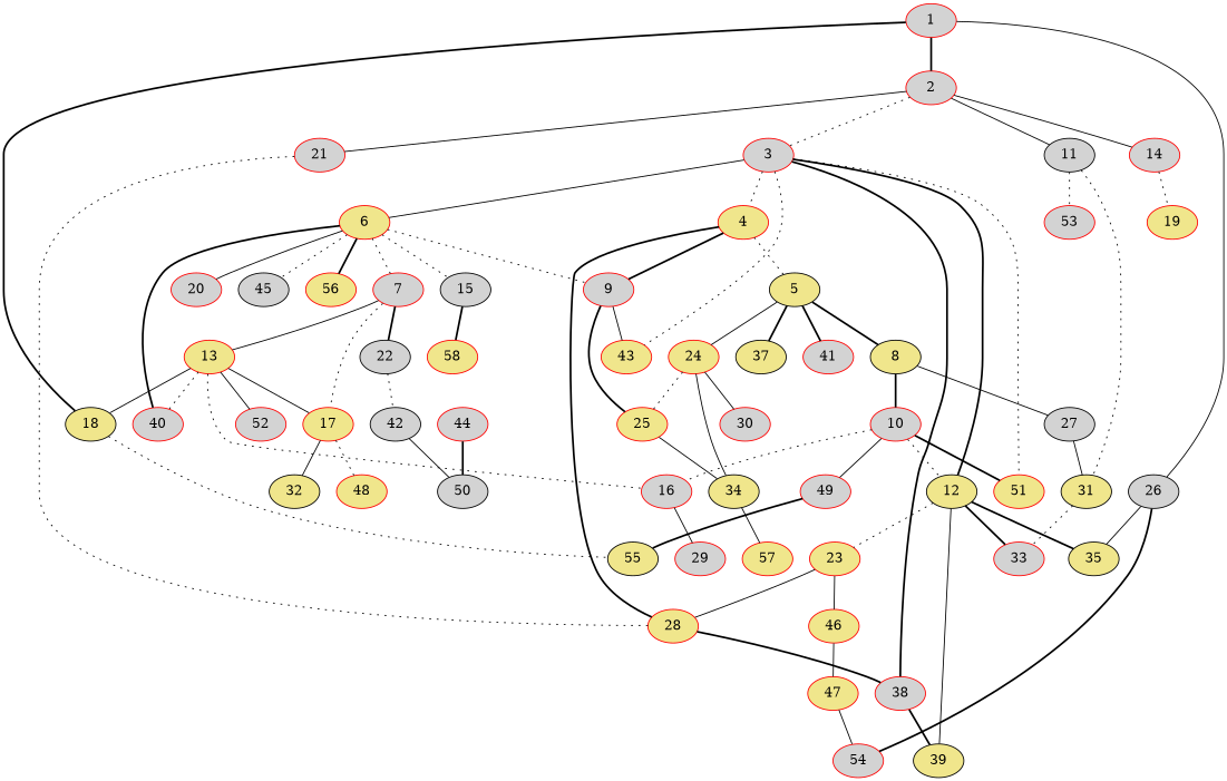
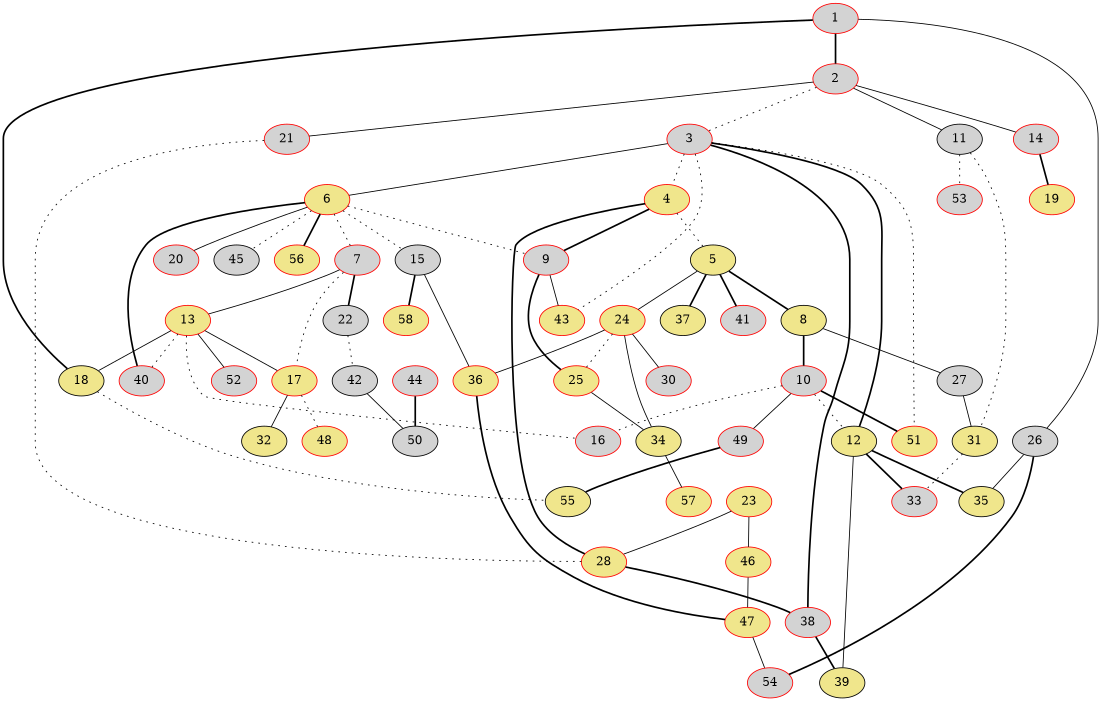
  graph {
    node [color=red fillcolor=lightgrey style=filled]
    edge [style=solid weight=1.0]
    1
    2
    18 [color=black fillcolor=khaki]
    26 [color=black]
    3
    11 [color=black]
    14
    21
    55 [color=black fillcolor=khaki]
    35 [color=black fillcolor=khaki]
    54
    4 [fillcolor=khaki]
    6 [fillcolor=khaki]
    12 [color=black fillcolor=khaki]
    38
    43 [fillcolor=khaki]
    51 [fillcolor=khaki]
    31 [color=black fillcolor=khaki]
    53
    19 [fillcolor=khaki]
    28 [fillcolor=khaki]
    5 [color=black fillcolor=khaki]
    9
    7
    15 [color=black]
    20
    40
    45 [color=black]
    56 [fillcolor=khaki]
    23 [fillcolor=khaki]
    33
    39 [color=black fillcolor=khaki]
    8 [color=black fillcolor=khaki]
    24 [fillcolor=khaki]
    37 [color=black fillcolor=khaki]
    41
    25 [fillcolor=khaki]
    10
    27 [color=black]
+   36 [fillcolor=khaki]
    30
    34 [color=black fillcolor=khaki]
    13 [fillcolor=khaki]
    17 [fillcolor=khaki]
    22 [color=black]
    58 [fillcolor=khaki]
    16
    52
    32 [color=black fillcolor=khaki]
    48 [fillcolor=khaki]
    42 [color=black]
    49
-   29
    46 [fillcolor=khaki]
    47 [fillcolor=khaki]
    50 [color=black]
    44
    57 [fillcolor=khaki]
    1 -- 2 [style=bold]
    1 -- 18 [style=bold]
    1 -- 26
    2 -- 3 [style=dotted]
    2 -- 11
    2 -- 14
    2 -- 21
    18 -- 55 [style=dotted]
    26 -- 35
    26 -- 54 [style=bold]
    3 -- 4 [style=dotted weight=5.0]
    3 -- 6
    3 -- 12 [style=bold]
    3 -- 38 [style=bold]
    3 -- 43 [style=dotted]
    3 -- 51 [style=dotted weight=2.0]
    11 -- 31 [style=dotted]
    11 -- 53 [style=dotted]
-   14 -- 19 [style=dotted]
+   14 -- 19 [style=bold]
    21 -- 28 [style=dotted]
    4 -- 28 [style=bold]
    4 -- 5 [style=dotted weight=2.0]
    4 -- 9 [style=bold]
    6 -- 9 [style=dotted]
    6 -- 7 [style=dotted]
    6 -- 15 [style=dotted]
    6 -- 20
    6 -- 40 [style=bold]
    6 -- 45 [style=dotted]
    6 -- 56 [style=bold]
    12 -- 35 [style=bold]
-   12 -- 23 [style=dotted]
    12 -- 33 [style=bold]
    12 -- 39
    38 -- 39 [style=bold]
    31 -- 33 [style=dotted]
    28 -- 38 [style=bold]
    5 -- 8 [style=bold]
    5 -- 24
    5 -- 37 [style=bold weight=2.0]
    5 -- 41 [style=bold]
    9 -- 43
    9 -- 25 [style=bold]
    7 -- 13
    7 -- 17 [style=dotted]
    7 -- 22 [style=bold]
+   15 -- 36
    15 -- 58 [style=bold]
    23 -- 28
    23 -- 46
    8 -- 10 [style=bold]
    8 -- 27
    24 -- 25 [style=dotted]
+   24 -- 36
    24 -- 30 [weight=2.0]
    24 -- 34
    25 -- 34
    10 -- 12 [style=dotted]
    10 -- 51 [style=bold]
    10 -- 16 [style=dotted]
    10 -- 49
    27 -- 31
+   36 -- 47 [style=bold]
    34 -- 57
    13 -- 18 [weight=2.0]
    13 -- 40 [style=dotted]
    13 -- 17
    13 -- 16 [style=dotted]
    13 -- 52
    17 -- 32
    17 -- 48 [style=dotted]
    22 -- 42 [style=dotted]
-   16 -- 29
    42 -- 50
    49 -- 55 [style=bold]
    46 -- 47
    47 -- 54
    44 -- 50 [style=bold]
  }
